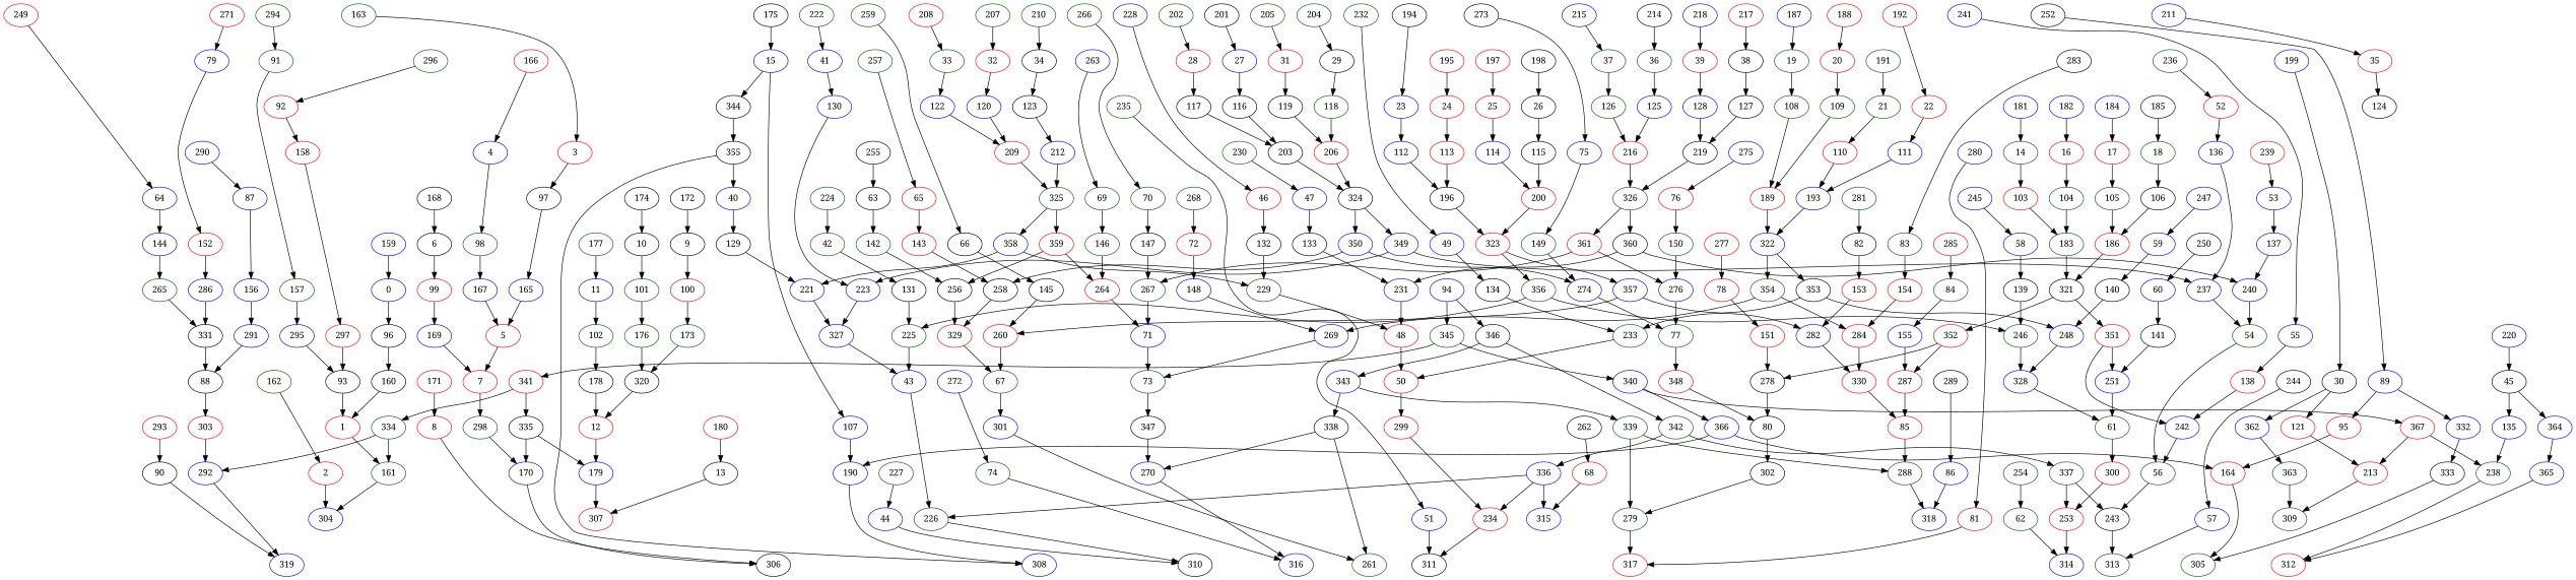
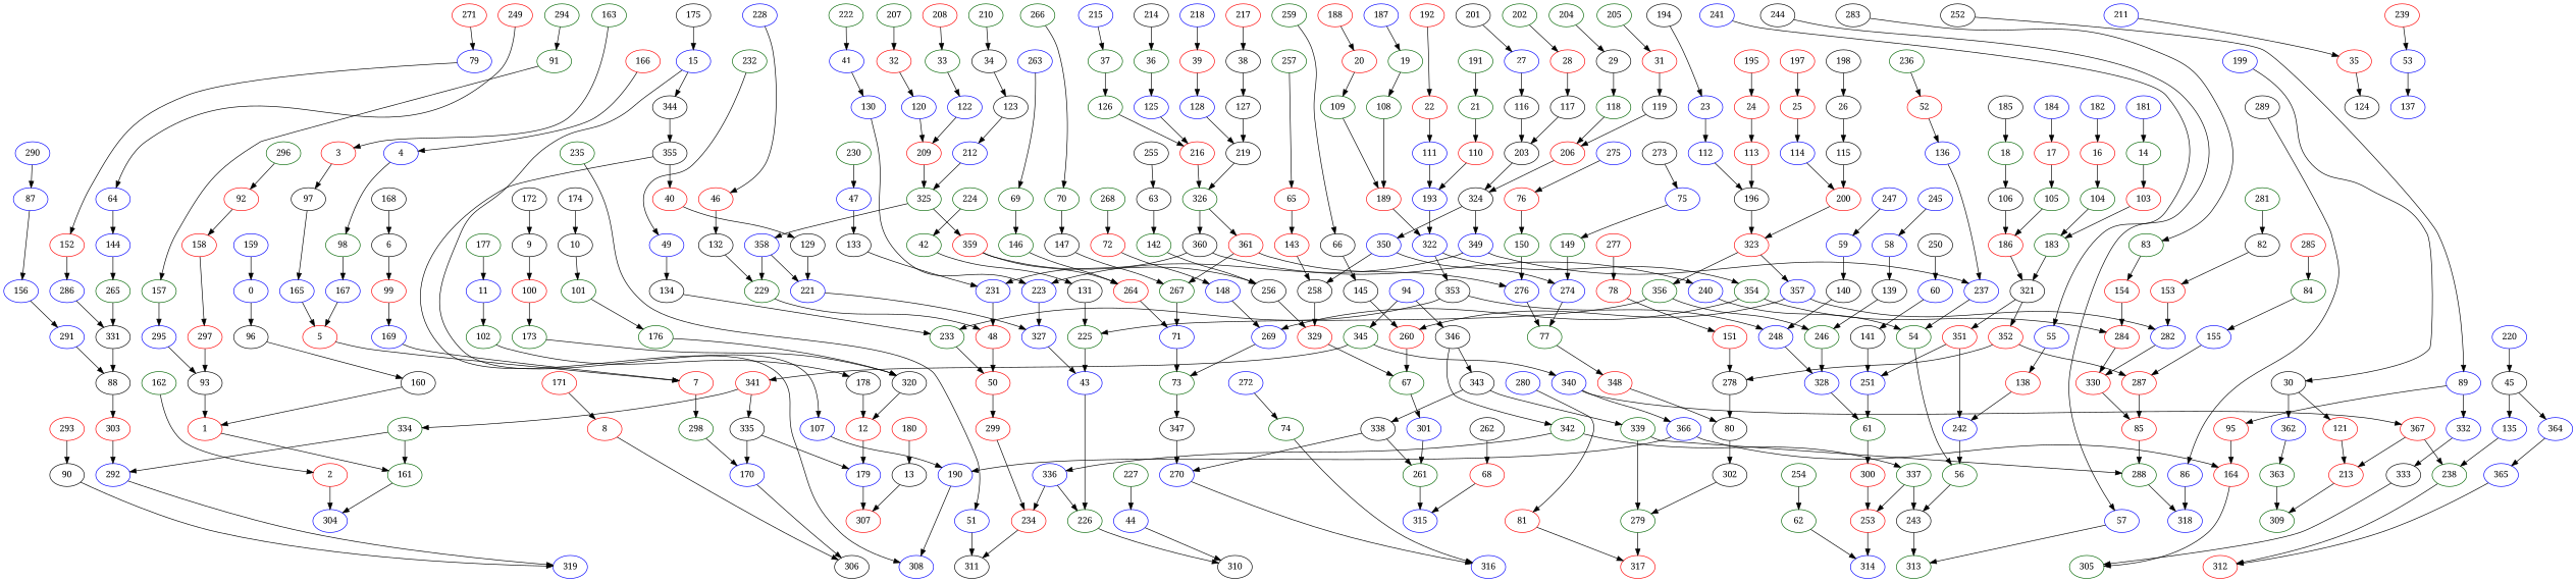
  digraph {
    fontname="Noto Serif"
    node [color=blue fontname="Noto Serif"]
    edge [fontname="Noto Serif" weight=0]
    96 [color=black]
    0
    160 [color=black]
    1 [color=red]
    161 [color=darkgreen]
    304
    2 [color=red]
    3 [color=red]
    97 [color=black]
    165
    98 [color=darkgreen]
    4
    167
    5 [color=red]
    7 [color=red]
    298 [color=darkgreen]
    6 [color=black]
    99 [color=red]
    169
    170
    8 [color=red]
    306 [color=black]
    9 [color=black]
    100 [color=red]
    173 [color=darkgreen]
    10 [color=black]
    101 [color=darkgreen]
    176 [color=darkgreen]
    102 [color=darkgreen]
    11
    178 [color=black]
    12 [color=red]
    179
    307 [color=red]
    13 [color=black]
    14 [color=darkgreen]
    103 [color=red]
    183 [color=darkgreen]
    15
    107
    344 [color=black]
    190
    355 [color=black]
    16 [color=red]
    104 [color=darkgreen]
    17 [color=red]
    105 [color=darkgreen]
    186 [color=red]
    18 [color=darkgreen]
    106 [color=black]
    19 [color=darkgreen]
    108 [color=darkgreen]
    189 [color=red]
    20 [color=red]
    109 [color=darkgreen]
    21 [color=darkgreen]
    110 [color=red]
    193
    22 [color=red]
    111
    23
    112
    196 [color=black]
    24 [color=red]
    113 [color=red]
    25 [color=red]
    114
    200 [color=red]
    26 [color=black]
    115 [color=black]
    116 [color=black]
    27
    203 [color=black]
    28 [color=red]
    117 [color=black]
    29 [color=black]
    118 [color=darkgreen]
    206 [color=red]
    30 [color=black]
    121 [color=red]
    362
    213 [color=red]
    363 [color=darkgreen]
    31 [color=red]
    119 [color=black]
    32 [color=red]
    120
    209 [color=red]
    33 [color=darkgreen]
    122
    34 [color=black]
    123 [color=black]
    212
    35 [color=red]
    124 [color=black]
    36 [color=darkgreen]
    125
    216 [color=red]
    37 [color=darkgreen]
    126 [color=darkgreen]
    38 [color=black]
    127 [color=black]
    219 [color=black]
    39 [color=red]
    128
-   40
+   40 [color=red]
    129 [color=black]
    221
    41
    130
    223
    42 [color=darkgreen]
    131 [color=black]
    225 [color=darkgreen]
    226 [color=darkgreen]
    43
    310 [color=black]
    44
    45 [color=black]
    135
    364
    238 [color=darkgreen]
    365
    46 [color=red]
    132 [color=black]
    229 [color=darkgreen]
    133 [color=black]
    47
    231
    48 [color=red]
    50 [color=red]
    299 [color=red]
    134 [color=black]
    49
    233 [color=darkgreen]
    234 [color=red]
    311 [color=black]
    51
    52 [color=red]
    136
    237
    53
    137
    240
    54 [color=darkgreen]
    56 [color=darkgreen]
    243 [color=black]
    138 [color=red]
    55
    242
    313 [color=darkgreen]
    57
    139 [color=black]
    58
    246 [color=darkgreen]
    140 [color=black]
    59
    248
    141 [color=black]
    60
    251
    61 [color=darkgreen]
    300 [color=red]
    253 [color=red]
    62 [color=darkgreen]
    314
    63 [color=black]
    142 [color=darkgreen]
    256 [color=black]
    64
    144
    265 [color=darkgreen]
    65 [color=red]
    143 [color=red]
    258 [color=black]
    66 [color=black]
    145 [color=black]
    260 [color=red]
    67 [color=darkgreen]
    301
    261 [color=darkgreen]
    68 [color=red]
    315
    69 [color=darkgreen]
    146 [color=darkgreen]
    264 [color=red]
    70 [color=darkgreen]
    147 [color=black]
    267 [color=darkgreen]
    73 [color=darkgreen]
    71
    347 [color=black]
    72 [color=red]
    148
    269
    270
    74 [color=darkgreen]
    316
    149 [color=darkgreen]
    75
    274
    76 [color=red]
    150 [color=darkgreen]
    276
    77 [color=darkgreen]
    348 [color=red]
    80 [color=black]
    78 [color=red]
    151 [color=red]
    278 [color=black]
    152 [color=red]
    79
    286
    302 [color=black]
    279 [color=darkgreen]
    81 [color=red]
    317 [color=red]
    82 [color=black]
    153 [color=red]
    282
    83 [color=darkgreen]
    154 [color=red]
    284 [color=red]
    84 [color=darkgreen]
    155
    287 [color=red]
    85 [color=red]
    288 [color=darkgreen]
    318
    86
    87
    156
    291
    88 [color=black]
    303 [color=red]
    292
    95 [color=red]
    89
    332
    164 [color=red]
    333 [color=black]
    90 [color=black]
    319
    91 [color=darkgreen]
    157 [color=darkgreen]
    295
    92 [color=red]
    158 [color=red]
    297 [color=red]
    93 [color=black]
    345 [color=darkgreen]
    94
    346 [color=black]
    340
    341 [color=red]
    342 [color=darkgreen]
-   343
+   343 [color=black]
    305 [color=darkgreen]
    320 [color=black]
    321 [color=black]
    308
    322
    323 [color=red]
    324 [color=black]
    325 [color=darkgreen]
    309 [color=darkgreen]
    326 [color=darkgreen]
    327
    312 [color=red]
    328
    329 [color=red]
    331 [color=black]
    330 [color=red]
    159
    162 [color=darkgreen]
    163 [color=darkgreen]
    166 [color=red]
    168 [color=black]
    171 [color=red]
    172 [color=black]
    174 [color=black]
    175 [color=black]
    177 [color=darkgreen]
    180 [color=red]
    181
    182
    351 [color=red]
    352 [color=red]
    184
    185 [color=black]
    187
    188 [color=red]
    353 [color=black]
    354 [color=darkgreen]
    191 [color=darkgreen]
    192 [color=red]
    194 [color=black]
    195 [color=red]
    356 [color=darkgreen]
    357
    197 [color=red]
    198 [color=black]
    199
    201 [color=black]
    202 [color=darkgreen]
    349
    350
    204 [color=darkgreen]
    205 [color=darkgreen]
    207 [color=darkgreen]
    208 [color=red]
    358
    359 [color=red]
    210 [color=darkgreen]
    211
    214 [color=black]
    215
    360 [color=black]
    361 [color=red]
    217 [color=red]
    218
    220
    222 [color=darkgreen]
    224 [color=darkgreen]
    227 [color=darkgreen]
    228
    230 [color=darkgreen]
    232 [color=darkgreen]
    235 [color=darkgreen]
    236 [color=darkgreen]
    239 [color=red]
    241
    244 [color=black]
    245
    247
    249 [color=red]
    250 [color=black]
    252 [color=black]
    254 [color=darkgreen]
    255 [color=black]
    257 [color=darkgreen]
    259 [color=darkgreen]
    262 [color=black]
    263
    266 [color=darkgreen]
    268 [color=darkgreen]
    271 [color=red]
    272
    273 [color=black]
    275
    277 [color=red]
    280
    281 [color=darkgreen]
    283 [color=black]
    285 [color=red]
    289 [color=black]
    290
    293 [color=red]
    294 [color=darkgreen]
    296 [color=darkgreen]
    334 [color=darkgreen]
    335 [color=black]
    336
    337 [color=darkgreen]
    338 [color=black]
    339 [color=darkgreen]
    366
    367 [color=red]
    96 -> 160
    0 -> 96 [weight=2]
    160 -> 1
    1 -> 161
    161 -> 304
    2 -> 304 [weight=2]
    3 -> 97
    97 -> 165
    165 -> 5 [weight=2]
    98 -> 167 [weight=1]
    4 -> 98
    167 -> 5 [weight=2]
    5 -> 7
    7 -> 298 [weight=2]
    298 -> 170
    6 -> 99 [weight=6]
    99 -> 169 [weight=3]
    169 -> 7
    170 -> 306
    8 -> 306
    9 -> 100 [weight=2]
    100 -> 173 [weight=10]
    173 -> 320
    10 -> 101
    101 -> 176
    176 -> 320
    102 -> 178 [weight=2]
    11 -> 102 [weight=2]
    178 -> 12 [weight=11]
    12 -> 179 [weight=9]
    179 -> 307 [weight=9]
    13 -> 307
    14 -> 103 [weight=1]
    103 -> 183
    183 -> 321 [weight=5]
    15 -> 107
    15 -> 344
    107 -> 190 [weight=3]
    344 -> 355 [weight=4]
    190 -> 308
    355 -> 40 [weight=1]
    355 -> 308
    16 -> 104 [weight=9]
    104 -> 183 [weight=3]
    17 -> 105 [weight=7]
    105 -> 186 [weight=4]
    186 -> 321 [weight=3]
    18 -> 106 [weight=13]
    106 -> 186 [weight=3]
    19 -> 108
    108 -> 189
    189 -> 322 [weight=5]
    20 -> 109
    109 -> 189
    21 -> 110
    110 -> 193 [weight=3]
    193 -> 322 [weight=4]
    22 -> 111 [weight=9]
    111 -> 193 [weight=4]
    23 -> 112 [weight=3]
    112 -> 196 [weight=3]
    196 -> 323 [weight=9]
    24 -> 113 [weight=10]
    113 -> 196 [weight=14]
    25 -> 114 [weight=15]
    114 -> 200 [weight=1]
    200 -> 323
    26 -> 115 [weight=6]
    115 -> 200 [weight=15]
    116 -> 203 [weight=1]
    27 -> 116 [weight=2]
    203 -> 324 [weight=2]
    28 -> 117
    117 -> 203 [weight=1]
    29 -> 118
    118 -> 206
    206 -> 324
    30 -> 121
    30 -> 362 [weight=1]
    121 -> 213
    362 -> 363
    213 -> 309
    363 -> 309 [weight=1]
    31 -> 119 [weight=1]
    119 -> 206
    32 -> 120
    120 -> 209 [weight=1]
    209 -> 325 [weight=3]
    33 -> 122
    122 -> 209
    34 -> 123
    123 -> 212
    212 -> 325 [weight=2]
    35 -> 124
    36 -> 125 [weight=1]
    125 -> 216
    216 -> 326 [weight=12]
    37 -> 126 [weight=3]
    126 -> 216 [weight=3]
    38 -> 127 [weight=9]
    127 -> 219 [weight=12]
    219 -> 326 [weight=4]
    39 -> 128 [weight=1]
    128 -> 219 [weight=9]
    40 -> 129 [weight=1]
    129 -> 221 [weight=3]
    221 -> 327 [weight=2]
    41 -> 130
    130 -> 223
    223 -> 327 [weight=2]
    42 -> 131 [weight=4]
    131 -> 225 [weight=10]
    225 -> 43 [weight=5]
    226 -> 310
    43 -> 226 [weight=3]
    44 -> 310
    45 -> 135 [weight=1]
    45 -> 364
    135 -> 238
    364 -> 365
    238 -> 312
    365 -> 312
    46 -> 132 [weight=9]
    132 -> 229 [weight=9]
    229 -> 48 [weight=7]
    133 -> 231
    47 -> 133 [weight=9]
    231 -> 48 [weight=5]
    48 -> 50 [weight=6]
    50 -> 299 [weight=8]
    299 -> 234
    134 -> 233
    49 -> 134 [weight=1]
    233 -> 50 [weight=2]
    234 -> 311
    51 -> 311 [weight=5]
    52 -> 136
    136 -> 237
    237 -> 54
    53 -> 137 [weight=1]
-   137 -> 240 [weight=3]
    240 -> 54 [weight=6]
    54 -> 56
    56 -> 243 [weight=6]
    243 -> 313 [weight=7]
    138 -> 242 [weight=4]
    55 -> 138 [weight=5]
    242 -> 56 [weight=4]
    57 -> 313
    139 -> 246 [weight=5]
    58 -> 139
    246 -> 328 [weight=12]
    140 -> 248
    59 -> 140
    248 -> 328 [weight=2]
    141 -> 251 [weight=2]
    60 -> 141 [weight=9]
    251 -> 61 [weight=7]
    61 -> 300 [weight=7]
    300 -> 253 [weight=8]
    253 -> 314 [weight=10]
    62 -> 314
    63 -> 142 [weight=2]
    142 -> 256 [weight=2]
    256 -> 329 [weight=6]
    64 -> 144 [weight=4]
    144 -> 265 [weight=2]
    265 -> 331 [weight=11]
    65 -> 143 [weight=3]
    143 -> 258 [weight=4]
    258 -> 329 [weight=3]
    66 -> 145 [weight=2]
    145 -> 260 [weight=1]
    260 -> 67 [weight=3]
    67 -> 301 [weight=1]
    301 -> 261
-   336 -> 315 [weight=1]
+   261 -> 315 [weight=1]
    68 -> 315
    69 -> 146 [weight=8]
    146 -> 264 [weight=1]
    264 -> 71 [weight=1]
    70 -> 147 [weight=3]
    147 -> 267
    267 -> 71 [weight=3]
    73 -> 347 [weight=1]
    71 -> 73 [weight=5]
    347 -> 270 [weight=1]
    72 -> 148 [weight=12]
    148 -> 269 [weight=2]
    269 -> 73
    270 -> 316
    74 -> 316
    149 -> 274 [weight=2]
    75 -> 149
    274 -> 77 [weight=6]
    76 -> 150 [weight=5]
    150 -> 276 [weight=11]
    276 -> 77 [weight=9]
    77 -> 348 [weight=3]
    348 -> 80 [weight=1]
    80 -> 302 [weight=8]
    78 -> 151 [weight=1]
    151 -> 278 [weight=13]
    278 -> 80 [weight=10]
    152 -> 286 [weight=1]
    79 -> 152
    286 -> 331 [weight=10]
    302 -> 279
    279 -> 317 [weight=1]
    81 -> 317
    82 -> 153
    153 -> 282 [weight=13]
    282 -> 330 [weight=1]
    83 -> 154 [weight=9]
    154 -> 284 [weight=7]
    284 -> 330 [weight=10]
    84 -> 155 [weight=1]
    155 -> 287 [weight=2]
    287 -> 85 [weight=14]
    85 -> 288 [weight=7]
    288 -> 318
    86 -> 318 [weight=2]
    87 -> 156
    156 -> 291 [weight=1]
    291 -> 88 [weight=3]
    88 -> 303 [weight=2]
    303 -> 292 [weight=3]
    292 -> 319
    95 -> 164 [weight=2]
    89 -> 95
    89 -> 332
    332 -> 333 [weight=1]
    164 -> 305
    333 -> 305
    90 -> 319
    91 -> 157
    157 -> 295 [weight=1]
    295 -> 93
    92 -> 158
    158 -> 297
    297 -> 93 [weight=1]
    93 -> 1 [weight=1]
    345 -> 340
    345 -> 341 [weight=1]
    94 -> 345 [weight=1]
    94 -> 346 [weight=1]
    346 -> 342 [weight=1]
    346 -> 343 [weight=1]
    340 -> 366 [weight=1]
    340 -> 367
    341 -> 334 [weight=1]
    341 -> 335
    342 -> 336 [weight=1]
    342 -> 337 [weight=7]
    343 -> 338 [weight=1]
    343 -> 339
    320 -> 12 [weight=1]
    321 -> 351 [weight=2]
    321 -> 352 [weight=2]
    322 -> 353
    322 -> 354 [weight=5]
    323 -> 356 [weight=5]
    323 -> 357 [weight=2]
    324 -> 349
    324 -> 350 [weight=2]
    325 -> 358
    325 -> 359 [weight=2]
    326 -> 360 [weight=12]
    326 -> 361 [weight=9]
    327 -> 43
    328 -> 61 [weight=3]
    329 -> 67 [weight=2]
    331 -> 88 [weight=9]
    330 -> 85 [weight=3]
    159 -> 0 [weight=1]
    162 -> 2
    163 -> 3
    166 -> 4
    168 -> 6 [weight=12]
    171 -> 8
    172 -> 9 [weight=11]
    174 -> 10 [weight=1]
    175 -> 15 [weight=2]
    177 -> 11 [weight=11]
    180 -> 13 [weight=1]
    181 -> 14 [weight=2]
    182 -> 16 [weight=9]
    351 -> 242 [weight=1]
    351 -> 251
    352 -> 278 [weight=5]
    352 -> 287 [weight=10]
    184 -> 17 [weight=10]
    185 -> 18 [weight=14]
    187 -> 19
    188 -> 20
    353 -> 233 [weight=5]
    353 -> 248 [weight=3]
    354 -> 269 [weight=8]
    354 -> 284 [weight=8]
    191 -> 21 [weight=3]
    192 -> 22
    194 -> 23
    195 -> 24 [weight=11]
    356 -> 225 [weight=3]
    356 -> 246 [weight=1]
    357 -> 260
    357 -> 282 [weight=5]
    197 -> 25 [weight=1]
    198 -> 26 [weight=6]
    199 -> 30
    201 -> 27
    202 -> 28
    349 -> 223 [weight=6]
    349 -> 237 [weight=3]
    350 -> 258
    350 -> 274
    204 -> 29
    205 -> 31
    207 -> 32 [weight=2]
    208 -> 33
    358 -> 221 [weight=1]
    358 -> 229 [weight=3]
    359 -> 256 [weight=2]
    359 -> 264 [weight=1]
    210 -> 34
    211 -> 35
    214 -> 36 [weight=1]
    215 -> 37
    360 -> 231 [weight=9]
    360 -> 240 [weight=2]
    361 -> 267 [weight=7]
    361 -> 276 [weight=2]
    217 -> 38 [weight=2]
    218 -> 39 [weight=1]
    220 -> 45 [weight=3]
    222 -> 41
    224 -> 42 [weight=5]
    227 -> 44 [weight=1]
    228 -> 46
    230 -> 47 [weight=9]
    232 -> 49
    235 -> 51
    236 -> 52
    239 -> 53
    241 -> 55
    244 -> 57
    245 -> 58 [weight=1]
    247 -> 59 [weight=4]
    249 -> 64
    250 -> 60 [weight=2]
    252 -> 89
    254 -> 62 [weight=2]
    255 -> 63 [weight=5]
    257 -> 65
    259 -> 66
    262 -> 68 [weight=1]
    263 -> 69
    266 -> 70
    268 -> 72 [weight=10]
    271 -> 79
    272 -> 74
    273 -> 75
    275 -> 76
    277 -> 78 [weight=9]
    280 -> 81
    281 -> 82 [weight=11]
    283 -> 83
    285 -> 84 [weight=15]
    289 -> 86
    290 -> 87
    293 -> 90 [weight=2]
    294 -> 91
    296 -> 92
    334 -> 161 [weight=1]
    334 -> 292 [weight=1]
    335 -> 170 [weight=1]
    335 -> 179 [weight=4]
    336 -> 226
    336 -> 234
    337 -> 243 [weight=9]
    337 -> 253 [weight=6]
    338 -> 261
    338 -> 270
    339 -> 279 [weight=1]
    339 -> 288 [weight=1]
    366 -> 190 [weight=3]
    366 -> 164 [weight=3]
    367 -> 213
    367 -> 238 [weight=1]
  }
